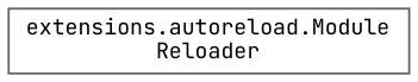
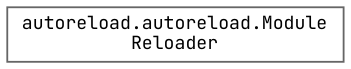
  digraph {
    rankdir=TB
    fontname="JetBrains Mono"
-   n1 [color=grey40 fillcolor=white fontname="JetBrains Mono" fontsize=10 height=0.2 label="extensions.autoreload.Module\lReloader" shape=box style=filled width=0.4]
+   n1 [color=grey40 fillcolor=white fontname="JetBrains Mono" fontsize=10 height=0.2 label="autoreload.autoreload.Module\lReloader" shape=box style=filled width=0.4]
  }
